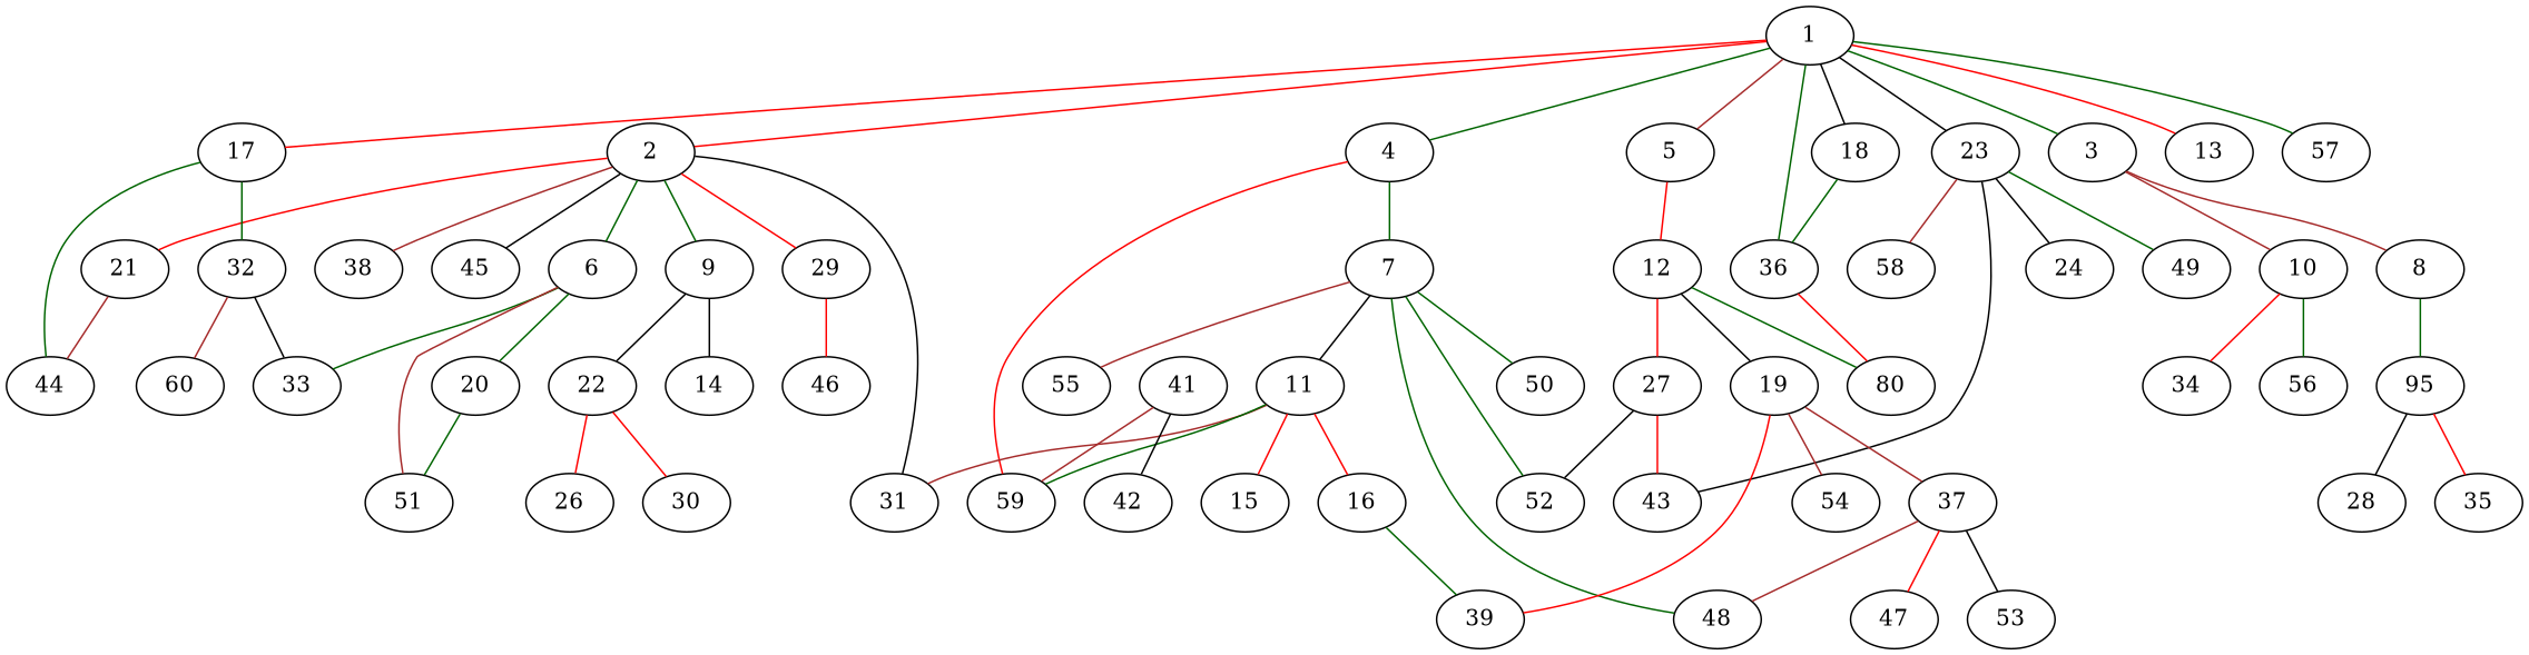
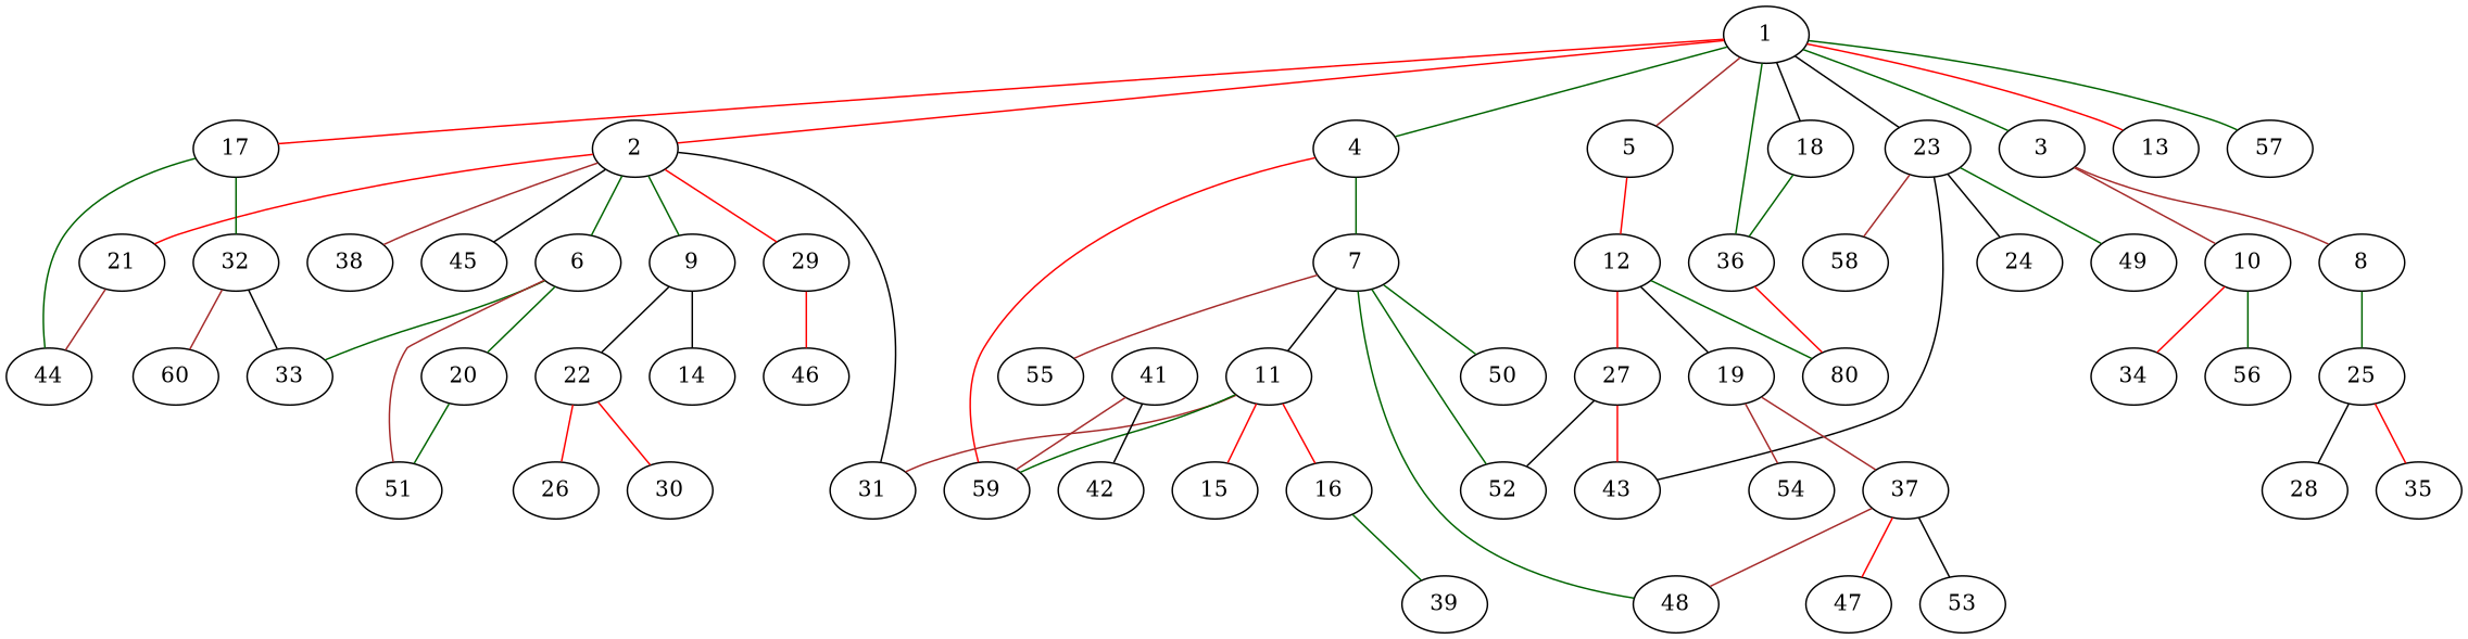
  graph {
    edge [color=darkgreen]
    1
    2
    3
    4
    5
    13
    17
    18
    23
    36
    57
    6
    9
    21
    29
    31
    38
    45
    8
    10
    7
    59
    12
    32
    44
    24
    43
    49
    58
    n30 [label=80]
    20
    33
    51
    14
    22
    46
-   25 [label=95]
+   25
    34
    56
    11
    48
    50
    52
    55
    19
    27
    60
    26
    30
    28
    35
    15
    16
    39
    37
    54
    41
    42
    47
    53
    1 -- 2 [color=red]
    1 -- 3
    1 -- 4
    1 -- 5 [color=brown]
    1 -- 13 [color=red]
    1 -- 17 [color=red]
    1 -- 18 [color=black]
    1 -- 23 [color=black]
    1 -- 36
    1 -- 57
    2 -- 6
    2 -- 9
    2 -- 21 [color=red]
    2 -- 29 [color=red]
    2 -- 31 [color=black]
    2 -- 38 [color=brown]
    2 -- 45 [color=black]
    3 -- 8 [color=brown]
    3 -- 10 [color=brown]
    4 -- 7
    4 -- 59 [color=red]
    5 -- 12 [color=red]
    17 -- 32
    17 -- 44
    18 -- 36
    23 -- 24 [color=black]
    23 -- 43 [color=black]
    23 -- 49
    23 -- 58 [color=brown]
    36 -- n30 [color=red]
    6 -- 20
    6 -- 33
    6 -- 51 [color=brown]
    9 -- 14 [color=black]
    9 -- 22 [color=black]
    21 -- 44 [color=brown]
    29 -- 46 [color=red]
    8 -- 25
    10 -- 34 [color=red]
    10 -- 56
    7 -- 11 [color=black]
    7 -- 48
    7 -- 50
    7 -- 52
    7 -- 55 [color=brown]
    12 -- n30
    12 -- 19 [color=black]
    12 -- 27 [color=red]
    32 -- 33 [color=black]
    32 -- 60 [color=brown]
    20 -- 51
    22 -- 26 [color=red]
    22 -- 30 [color=red]
    25 -- 28 [color=black]
    25 -- 35 [color=red]
    11 -- 31 [color=brown]
    11 -- 59
    11 -- 15 [color=red]
    11 -- 16 [color=red]
-   19 -- 39 [color=red]
    19 -- 37 [color=brown]
    19 -- 54 [color=brown]
    27 -- 43 [color=red]
    27 -- 52 [color=black]
    16 -- 39
    37 -- 48 [color=brown]
    37 -- 47 [color=red]
    37 -- 53 [color=black]
    41 -- 59 [color=brown]
    41 -- 42 [color=black]
  }
